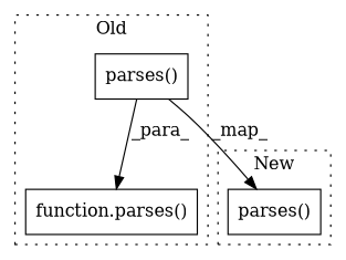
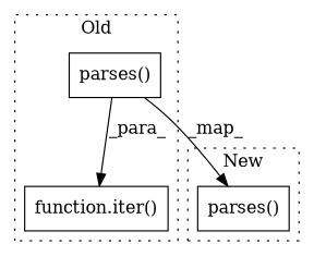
  digraph {
    node [a=75 l=13 shape=box]
    n1 [label="parses()" s=11717]
-   n2 [l="5,1" label="function.parses()" s="11712,11730"]
+   n2 [l="5,1" label="function.iter()" s="11712,11730"]
    n3 [label="parses()" s=11712]
    subgraph cluster_1 {
      label=Old
      style=dotted
      n1
      n2
    }
    subgraph cluster_2 {
      label=New
      style=dotted
      n3
    }
    n1 -> n2 [label=_para_]
    n1 -> n3 [label=_map_]
  }
